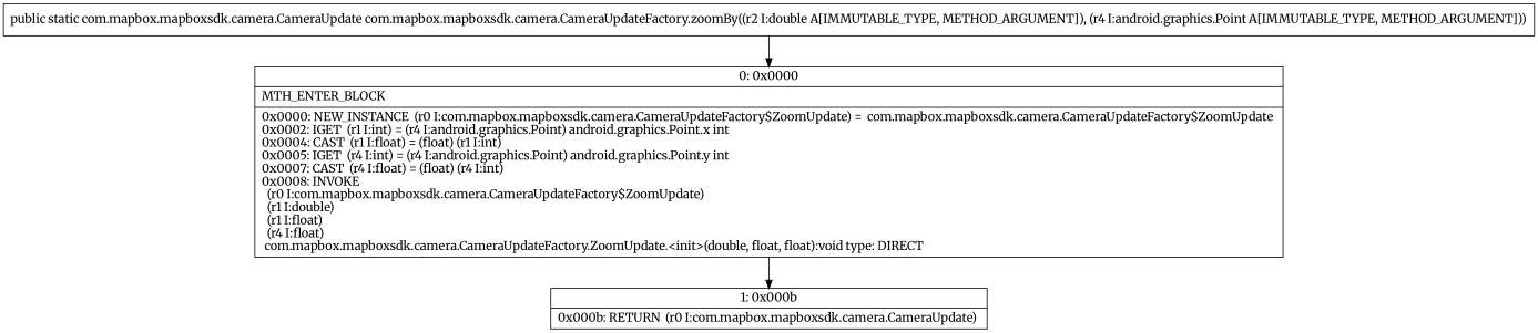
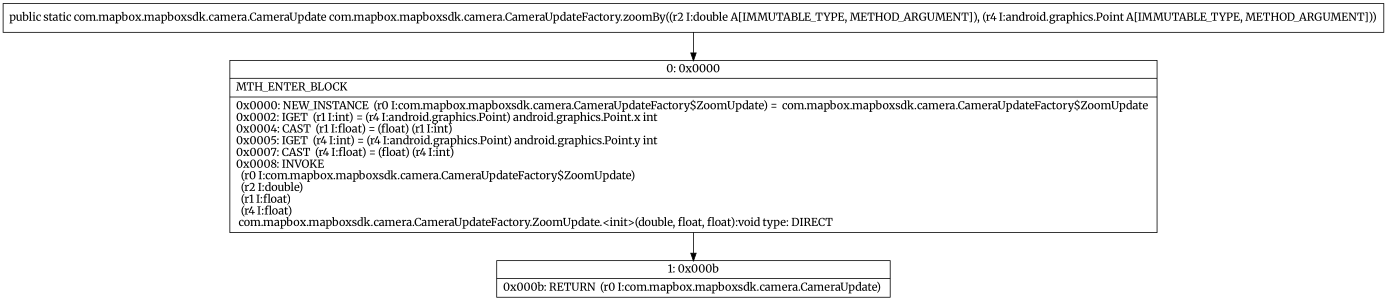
  digraph {
    fontname=Merriweather
    node [shape=record fontname=Merriweather]
    edge [fontname=Merriweather]
-   n1 [label="{0\:\ 0x0000|MTH_ENTER_BLOCK\l|0x0000: NEW_INSTANCE  (r0 I:com.mapbox.mapboxsdk.camera.CameraUpdateFactory$ZoomUpdate) =  com.mapbox.mapboxsdk.camera.CameraUpdateFactory$ZoomUpdate \l0x0002: IGET  (r1 I:int) = (r4 I:android.graphics.Point) android.graphics.Point.x int \l0x0004: CAST  (r1 I:float) = (float) (r1 I:int) \l0x0005: IGET  (r4 I:int) = (r4 I:android.graphics.Point) android.graphics.Point.y int \l0x0007: CAST  (r4 I:float) = (float) (r4 I:int) \l0x0008: INVOKE  \l  (r0 I:com.mapbox.mapboxsdk.camera.CameraUpdateFactory$ZoomUpdate)\l  (r1 I:double)\l  (r1 I:float)\l  (r4 I:float)\l com.mapbox.mapboxsdk.camera.CameraUpdateFactory.ZoomUpdate.\<init\>(double, float, float):void type: DIRECT \l}"]
+   n1 [label="{0\:\ 0x0000|MTH_ENTER_BLOCK\l|0x0000: NEW_INSTANCE  (r0 I:com.mapbox.mapboxsdk.camera.CameraUpdateFactory$ZoomUpdate) =  com.mapbox.mapboxsdk.camera.CameraUpdateFactory$ZoomUpdate \l0x0002: IGET  (r1 I:int) = (r4 I:android.graphics.Point) android.graphics.Point.x int \l0x0004: CAST  (r1 I:float) = (float) (r1 I:int) \l0x0005: IGET  (r4 I:int) = (r4 I:android.graphics.Point) android.graphics.Point.y int \l0x0007: CAST  (r4 I:float) = (float) (r4 I:int) \l0x0008: INVOKE  \l  (r0 I:com.mapbox.mapboxsdk.camera.CameraUpdateFactory$ZoomUpdate)\l  (r2 I:double)\l  (r1 I:float)\l  (r4 I:float)\l com.mapbox.mapboxsdk.camera.CameraUpdateFactory.ZoomUpdate.\<init\>(double, float, float):void type: DIRECT \l}"]
    n2 [label="{1\:\ 0x000b|0x000b: RETURN  (r0 I:com.mapbox.mapboxsdk.camera.CameraUpdate) \l}"]
    n3 [label="{public static com.mapbox.mapboxsdk.camera.CameraUpdate com.mapbox.mapboxsdk.camera.CameraUpdateFactory.zoomBy((r2 I:double A[IMMUTABLE_TYPE, METHOD_ARGUMENT]), (r4 I:android.graphics.Point A[IMMUTABLE_TYPE, METHOD_ARGUMENT])) }"]
    n1 -> n2
    n3 -> n1
  }
